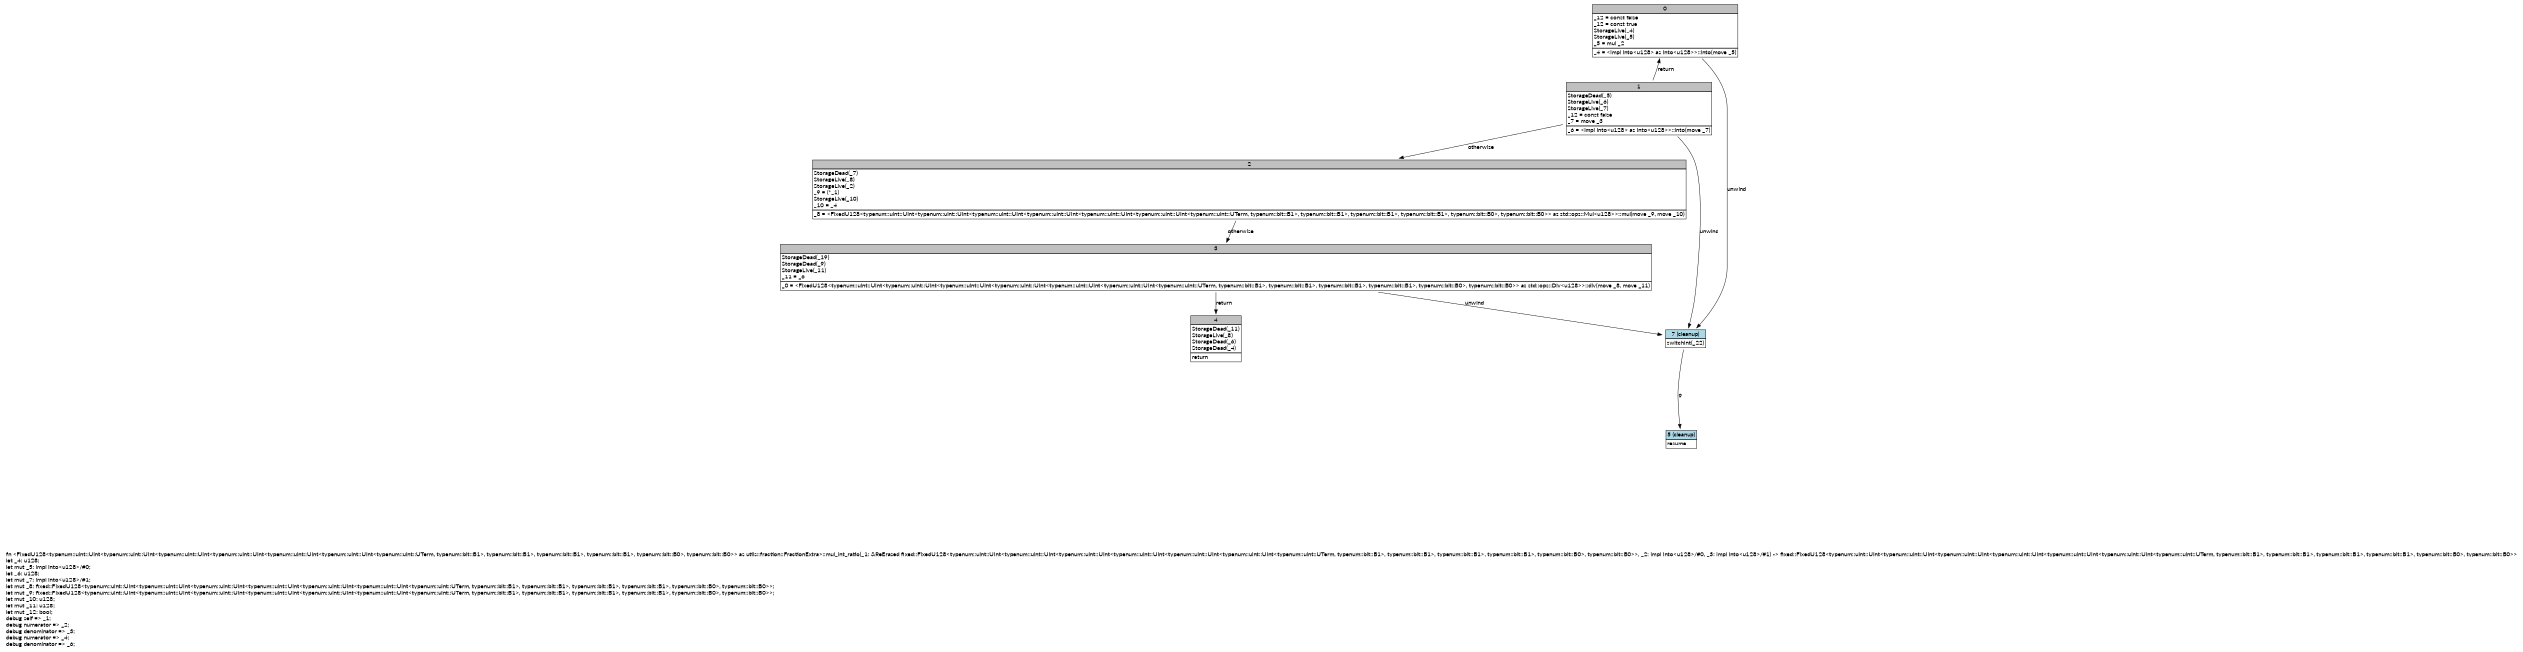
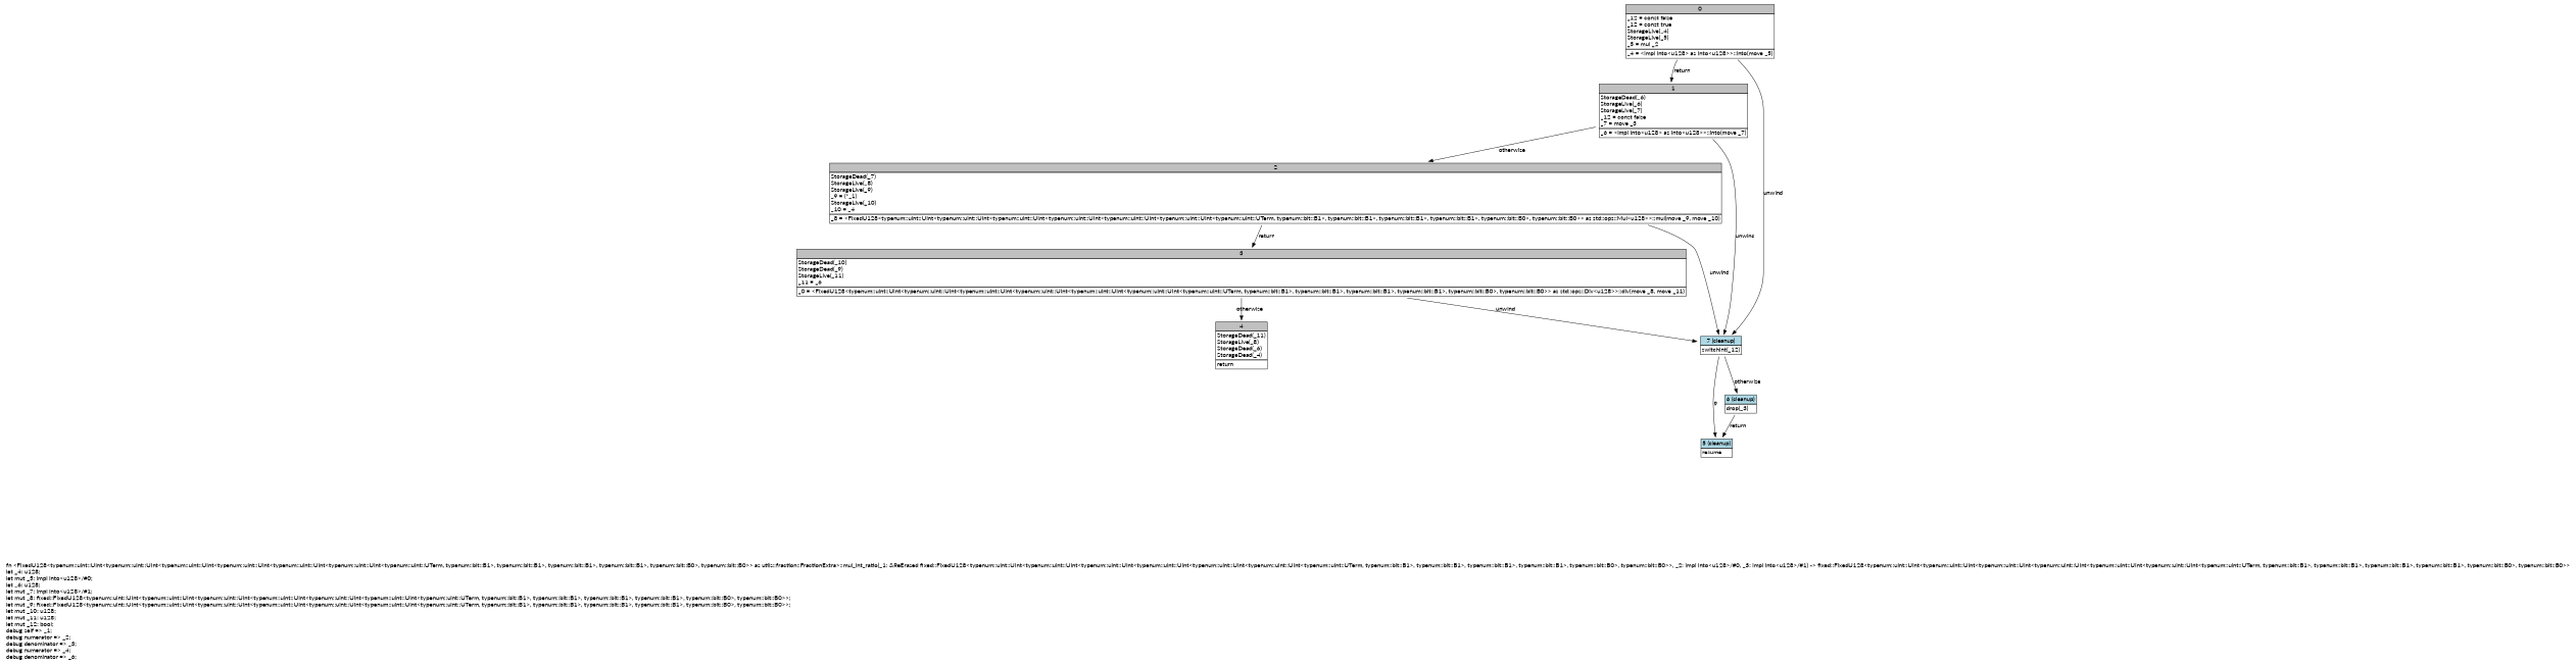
  digraph {
    fontname=Lato
    label=<fn &lt;FixedU128&lt;typenum::uint::UInt&lt;typenum::uint::UInt&lt;typenum::uint::UInt&lt;typenum::uint::UInt&lt;typenum::uint::UInt&lt;typenum::uint::UInt&lt;typenum::uint::UTerm, typenum::bit::B1&gt;, typenum::bit::B1&gt;, typenum::bit::B1&gt;, typenum::bit::B1&gt;, typenum::bit::B0&gt;, typenum::bit::B0&gt;&gt; as utils::fraction::FractionExtra&gt;::mul_int_ratio(_1: &amp;ReErased fixed::FixedU128&lt;typenum::uint::UInt&lt;typenum::uint::UInt&lt;typenum::uint::UInt&lt;typenum::uint::UInt&lt;typenum::uint::UInt&lt;typenum::uint::UInt&lt;typenum::uint::UTerm, typenum::bit::B1&gt;, typenum::bit::B1&gt;, typenum::bit::B1&gt;, typenum::bit::B1&gt;, typenum::bit::B0&gt;, typenum::bit::B0&gt;&gt;, _2: impl Into&lt;u128&gt;/#0, _3: impl Into&lt;u128&gt;/#1) -&gt; fixed::FixedU128&lt;typenum::uint::UInt&lt;typenum::uint::UInt&lt;typenum::uint::UInt&lt;typenum::uint::UInt&lt;typenum::uint::UInt&lt;typenum::uint::UInt&lt;typenum::uint::UTerm, typenum::bit::B1&gt;, typenum::bit::B1&gt;, typenum::bit::B1&gt;, typenum::bit::B1&gt;, typenum::bit::B0&gt;, typenum::bit::B0&gt;&gt;<br align="left"/>let _4: u128;<br align="left"/>let mut _5: impl Into&lt;u128&gt;/#0;<br align="left"/>let _6: u128;<br align="left"/>let mut _7: impl Into&lt;u128&gt;/#1;<br align="left"/>let mut _8: fixed::FixedU128&lt;typenum::uint::UInt&lt;typenum::uint::UInt&lt;typenum::uint::UInt&lt;typenum::uint::UInt&lt;typenum::uint::UInt&lt;typenum::uint::UInt&lt;typenum::uint::UTerm, typenum::bit::B1&gt;, typenum::bit::B1&gt;, typenum::bit::B1&gt;, typenum::bit::B1&gt;, typenum::bit::B0&gt;, typenum::bit::B0&gt;&gt;;<br align="left"/>let mut _9: fixed::FixedU128&lt;typenum::uint::UInt&lt;typenum::uint::UInt&lt;typenum::uint::UInt&lt;typenum::uint::UInt&lt;typenum::uint::UInt&lt;typenum::uint::UInt&lt;typenum::uint::UTerm, typenum::bit::B1&gt;, typenum::bit::B1&gt;, typenum::bit::B1&gt;, typenum::bit::B1&gt;, typenum::bit::B0&gt;, typenum::bit::B0&gt;&gt;;<br align="left"/>let mut _10: u128;<br align="left"/>let mut _11: u128;<br align="left"/>let mut _12: bool;<br align="left"/>debug self =&gt; _1;<br align="left"/>debug numerator =&gt; _2;<br align="left"/>debug denominator =&gt; _3;<br align="left"/>debug numerator =&gt; _4;<br align="left"/>debug denominator =&gt; _6;<br align="left"/>>
    node [fontname=Lato shape=none]
    edge [fontname=Lato]
    n1 [label=<<table border="0" cellborder="1" cellspacing="0"><tr><td bgcolor="gray" align="center" colspan="1">0</td></tr><tr><td align="left" balign="left">_12 = const false<br/>_12 = const true<br/>StorageLive(_4)<br/>StorageLive(_5)<br/>_5 = mul _2<br/></td></tr><tr><td align="left">_4 = &lt;impl Into&lt;u128&gt; as Into&lt;u128&gt;&gt;::into(move _5)</td></tr></table>>]
-   n2 [label=<<table border="0" cellborder="1" cellspacing="0"><tr><td bgcolor="gray" align="center" colspan="1">1</td></tr><tr><td align="left" balign="left">StorageDead(_5)<br/>StorageLive(_6)<br/>StorageLive(_7)<br/>_12 = const false<br/>_7 = move _3<br/></td></tr><tr><td align="left">_6 = &lt;impl Into&lt;u128&gt; as Into&lt;u128&gt;&gt;::into(move _7)</td></tr></table>>]
-   n3 [label=<<table border="0" cellborder="1" cellspacing="0"><tr><td bgcolor="lightblue" align="center" colspan="1">7 (cleanup)</td></tr><tr><td align="left">switchInt(_22)</td></tr></table>>]
-   n4 [label=<<table border="0" cellborder="1" cellspacing="0"><tr><td bgcolor="gray" align="center" colspan="1">2</td></tr><tr><td align="left" balign="left">StorageDead(_7)<br/>StorageLive(_8)<br/>StorageLive(_2)<br/>_9 = (*_1)<br/>StorageLive(_10)<br/>_10 = _4<br/></td></tr><tr><td align="left">_8 = &lt;FixedU128&lt;typenum::uint::UInt&lt;typenum::uint::UInt&lt;typenum::uint::UInt&lt;typenum::uint::UInt&lt;typenum::uint::UInt&lt;typenum::uint::UInt&lt;typenum::uint::UTerm, typenum::bit::B1&gt;, typenum::bit::B1&gt;, typenum::bit::B1&gt;, typenum::bit::B1&gt;, typenum::bit::B0&gt;, typenum::bit::B0&gt;&gt; as std::ops::Mul&lt;u128&gt;&gt;::mul(move _9, move _10)</td></tr></table>>]
+   n2 [label=<<table border="0" cellborder="1" cellspacing="0"><tr><td bgcolor="gray" align="center" colspan="1">1</td></tr><tr><td align="left" balign="left">StorageDead(_6)<br/>StorageLive(_6)<br/>StorageLive(_7)<br/>_12 = const false<br/>_7 = move _3<br/></td></tr><tr><td align="left">_6 = &lt;impl Into&lt;u128&gt; as Into&lt;u128&gt;&gt;::into(move _7)</td></tr></table>>]
+   n3 [label=<<table border="0" cellborder="1" cellspacing="0"><tr><td bgcolor="lightblue" align="center" colspan="1">7 (cleanup)</td></tr><tr><td align="left">switchInt(_12)</td></tr></table>>]
+   n4 [label=<<table border="0" cellborder="1" cellspacing="0"><tr><td bgcolor="gray" align="center" colspan="1">2</td></tr><tr><td align="left" balign="left">StorageDead(_7)<br/>StorageLive(_8)<br/>StorageLive(_9)<br/>_9 = (*_1)<br/>StorageLive(_10)<br/>_10 = _4<br/></td></tr><tr><td align="left">_8 = &lt;FixedU128&lt;typenum::uint::UInt&lt;typenum::uint::UInt&lt;typenum::uint::UInt&lt;typenum::uint::UInt&lt;typenum::uint::UInt&lt;typenum::uint::UInt&lt;typenum::uint::UTerm, typenum::bit::B1&gt;, typenum::bit::B1&gt;, typenum::bit::B1&gt;, typenum::bit::B1&gt;, typenum::bit::B0&gt;, typenum::bit::B0&gt;&gt; as std::ops::Mul&lt;u128&gt;&gt;::mul(move _9, move _10)</td></tr></table>>]
    n5 [label=<<table border="0" cellborder="1" cellspacing="0"><tr><td bgcolor="lightblue" align="center" colspan="1">5 (cleanup)</td></tr><tr><td align="left">resume</td></tr></table>>]
-   n7 [label=<<table border="0" cellborder="1" cellspacing="0"><tr><td bgcolor="gray" align="center" colspan="1">3</td></tr><tr><td align="left" balign="left">StorageDead(_19)<br/>StorageDead(_9)<br/>StorageLive(_11)<br/>_11 = _6<br/></td></tr><tr><td align="left">_0 = &lt;FixedU128&lt;typenum::uint::UInt&lt;typenum::uint::UInt&lt;typenum::uint::UInt&lt;typenum::uint::UInt&lt;typenum::uint::UInt&lt;typenum::uint::UInt&lt;typenum::uint::UTerm, typenum::bit::B1&gt;, typenum::bit::B1&gt;, typenum::bit::B1&gt;, typenum::bit::B1&gt;, typenum::bit::B0&gt;, typenum::bit::B0&gt;&gt; as std::ops::Div&lt;u128&gt;&gt;::div(move _8, move _11)</td></tr></table>>]
+   n6 [label=<<table border="0" cellborder="1" cellspacing="0"><tr><td bgcolor="lightblue" align="center" colspan="1">6 (cleanup)</td></tr><tr><td align="left">drop(_3)</td></tr></table>>]
+   n7 [label=<<table border="0" cellborder="1" cellspacing="0"><tr><td bgcolor="gray" align="center" colspan="1">3</td></tr><tr><td align="left" balign="left">StorageDead(_10)<br/>StorageDead(_9)<br/>StorageLive(_11)<br/>_11 = _6<br/></td></tr><tr><td align="left">_0 = &lt;FixedU128&lt;typenum::uint::UInt&lt;typenum::uint::UInt&lt;typenum::uint::UInt&lt;typenum::uint::UInt&lt;typenum::uint::UInt&lt;typenum::uint::UInt&lt;typenum::uint::UTerm, typenum::bit::B1&gt;, typenum::bit::B1&gt;, typenum::bit::B1&gt;, typenum::bit::B1&gt;, typenum::bit::B0&gt;, typenum::bit::B0&gt;&gt; as std::ops::Div&lt;u128&gt;&gt;::div(move _8, move _11)</td></tr></table>>]
    n8 [label=<<table border="0" cellborder="1" cellspacing="0"><tr><td bgcolor="gray" align="center" colspan="1">4</td></tr><tr><td align="left" balign="left">StorageDead(_11)<br/>StorageLive(_8)<br/>StorageDead(_6)<br/>StorageDead(_4)<br/></td></tr><tr><td align="left">return</td></tr></table>>]
-   n2 -> n1 [label=return]
+   n1 -> n2 [label=return]
    n1 -> n3 [label=unwind]
    n2 -> n3 [label=unwind]
    n2 -> n4 [label=otherwise]
    n3 -> n5 [label=9]
-   n4 -> n7 [label=otherwise]
+   n3 -> n6 [label=otherwise]
+   n4 -> n3 [label=unwind]
+   n4 -> n7 [label=return]
+   n6 -> n5 [label=return]
    n7 -> n3 [label=unwind]
-   n7 -> n8 [label=return]
+   n7 -> n8 [label=otherwise]
  }
